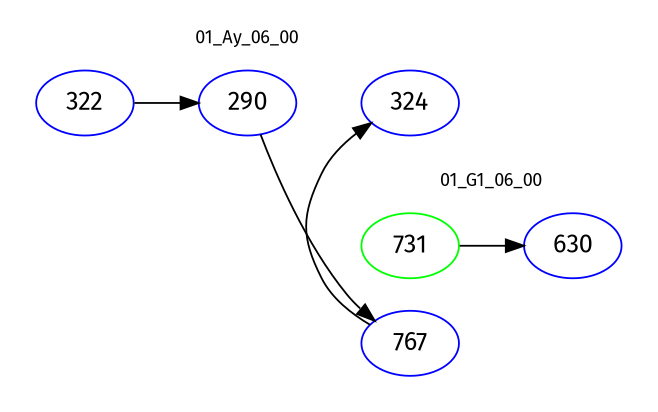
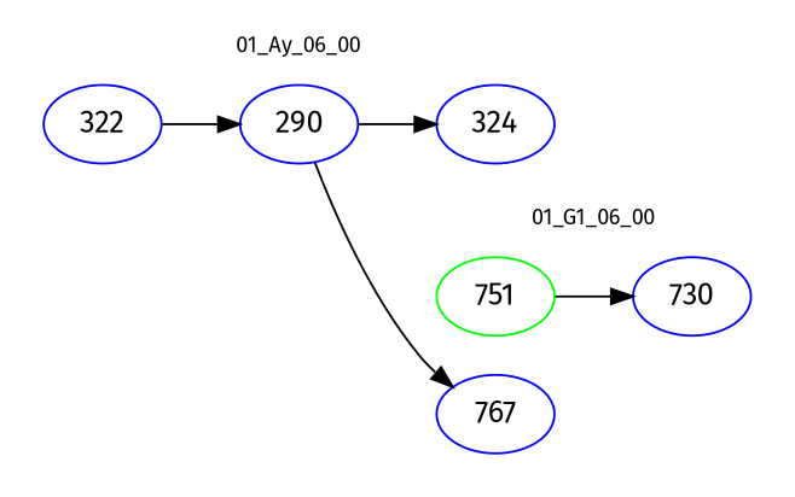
  digraph {
    fontname="Fira Sans"
    rankdir=LR
    node [color=blue fontname="Fira Sans"]
    edge [color=black fontname="Fira Sans"]
    n1 [label=322]
    n2 [label=290]
    n3 [label=324]
-   n4 [color=green label=731]
-   n5 [label=630]
+   n4 [color=green label=751]
+   n5 [label=730]
    n6 [label=767]
    subgraph cluster_1 {
      color=white
      fontsize=10
      label="01_Ay_06_00"
      n1
      n2
      n3
    }
    subgraph cluster_2 {
      color=white
      fontsize=10
      label="01_G1_06_00"
      n4
      n5
      n6
    }
    n1 -> n2
-   n6 -> n3
+   n2 -> n3
    n2 -> n6
    n4 -> n5
  }
